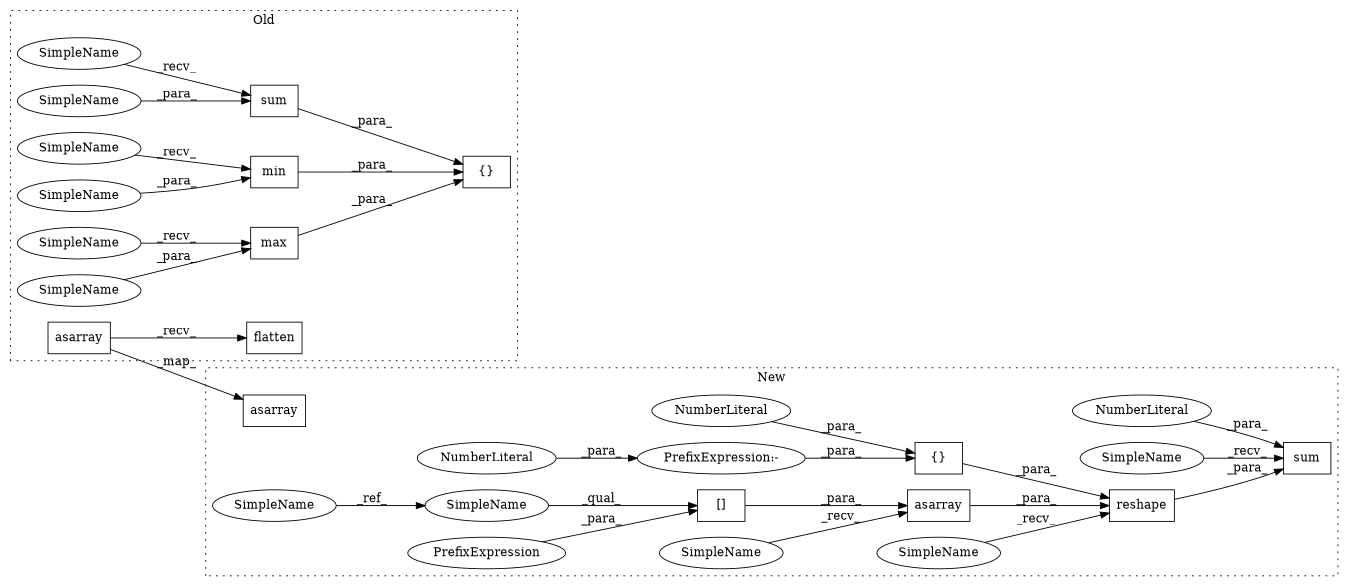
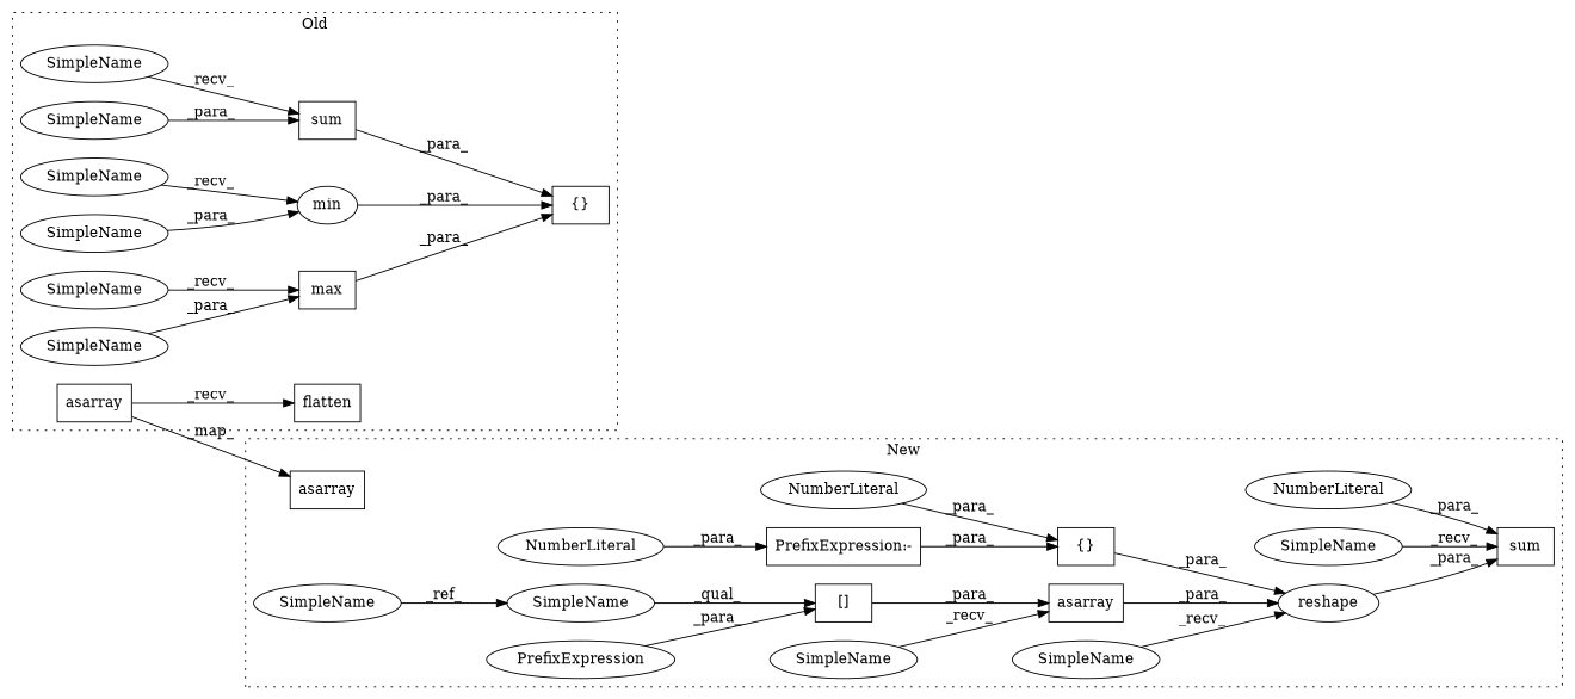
  digraph {
    rankdir=LR
    node [a=42 l=5 shape=ellipse]
-   n1 [a=32 l="4,1" label=min s="16734,16741" shape=box]
+   n1 [a=32 l="4,1" label=min s="16734,16741"]
    n2 [a=32 l="4,1" label=max s="16749,16756" shape=box]
    n3 [a=4 l="1,1" label="{}" s="16727,16772" shape=box]
    n4 [a=32 l="8,1" label=asarray s="16666,16686" shape=box]
    n5 [a=32 l=9 label=flatten s=16688 shape=box]
    n6 [a=32 l="4,1" label=sum s="16764,16771" shape=box]
    n7 [l=3 label=SimpleName s=16738]
    n8 [l=3 label=SimpleName s=16768]
    n9 [l=3 label=SimpleName s=16753]
    n10 [label=SimpleName s=16758]
    n11 [label=SimpleName s=16728]
    n12 [label=SimpleName s=16743]
    n13 [a=32 l="4,1" label=sum s="17147,17212" shape=box]
-   n14 [a=32 l="8,1" label=reshape s="17157,17209" shape=box]
+   n14 [a=32 l="8,1" label=reshape s="17157,17209"]
    n15 [a=34 l=1 label=NumberLiteral s=17211]
    n16 [a=4 l="1,1" label="{}" s="17202,17208" shape=box]
    n17 [a=34 l=2 label=NumberLiteral s=17203]
    n18 [a=32 l="8,1" label=asarray s="17084,17104" shape=box]
-   n19 [a=38 l=1 label="PrefixExpression:-" s=17206]
+   n19 [a=38 l=1 label="PrefixExpression:-" s=17206 shape=box]
    n20 [a=34 l=1 label=NumberLiteral s=17207]
    n21 [a=32 l="8,1" label=asarray s="17171,17191" shape=box]
    n22 [a=2 l="4,1" label="[]" s="17179,17190" shape=box]
    n23 [l=3 label=SimpleName s=17006]
    n24 [a=45 l=7 label=PrefixExpression s=17183]
    n25 [l=3 label=SimpleName s=17179]
    n26 [label=SimpleName s=17141]
    n27 [label=SimpleName s=17165]
    n28 [label=SimpleName s=17151]
    subgraph cluster_1 {
      label=Old
      style=dotted
      n1
      n2
      n3
      n4
      n5
      n6
      n7
      n8
      n9
      n10
      n11
      n12
    }
    subgraph cluster_2 {
      label=New
      style=dotted
      n13
      n14
      n15
      n16
      n17
      n18
      n19
      n20
      n21
      n22
      n23
      n24
      n25
      n26
      n27
      n28
    }
    n1 -> n3 [label=_para_]
    n2 -> n3 [label=_para_]
    n4 -> n5 [label=_recv_]
    n4 -> n18 [label=_map_]
    n6 -> n3 [label=_para_]
    n7 -> n1 [label=_para_]
    n8 -> n6 [label=_para_]
    n9 -> n2 [label=_para_]
    n10 -> n6 [label=_recv_]
    n11 -> n1 [label=_recv_]
    n12 -> n2 [label=_recv_]
    n14 -> n13 [label=_para_]
    n15 -> n13 [label=_para_]
    n16 -> n14 [label=_para_]
    n17 -> n16 [label=_para_]
    n19 -> n16 [label=_para_]
    n20 -> n19 [label=_para_]
    n21 -> n14 [label=_para_]
    n22 -> n21 [label=_para_]
    n23 -> n25 [label=_ref_]
    n24 -> n22 [label=_para_]
    n25 -> n22 [label=_qual_]
    n26 -> n13 [label=_recv_]
    n27 -> n21 [label=_recv_]
    n28 -> n14 [label=_recv_]
  }
